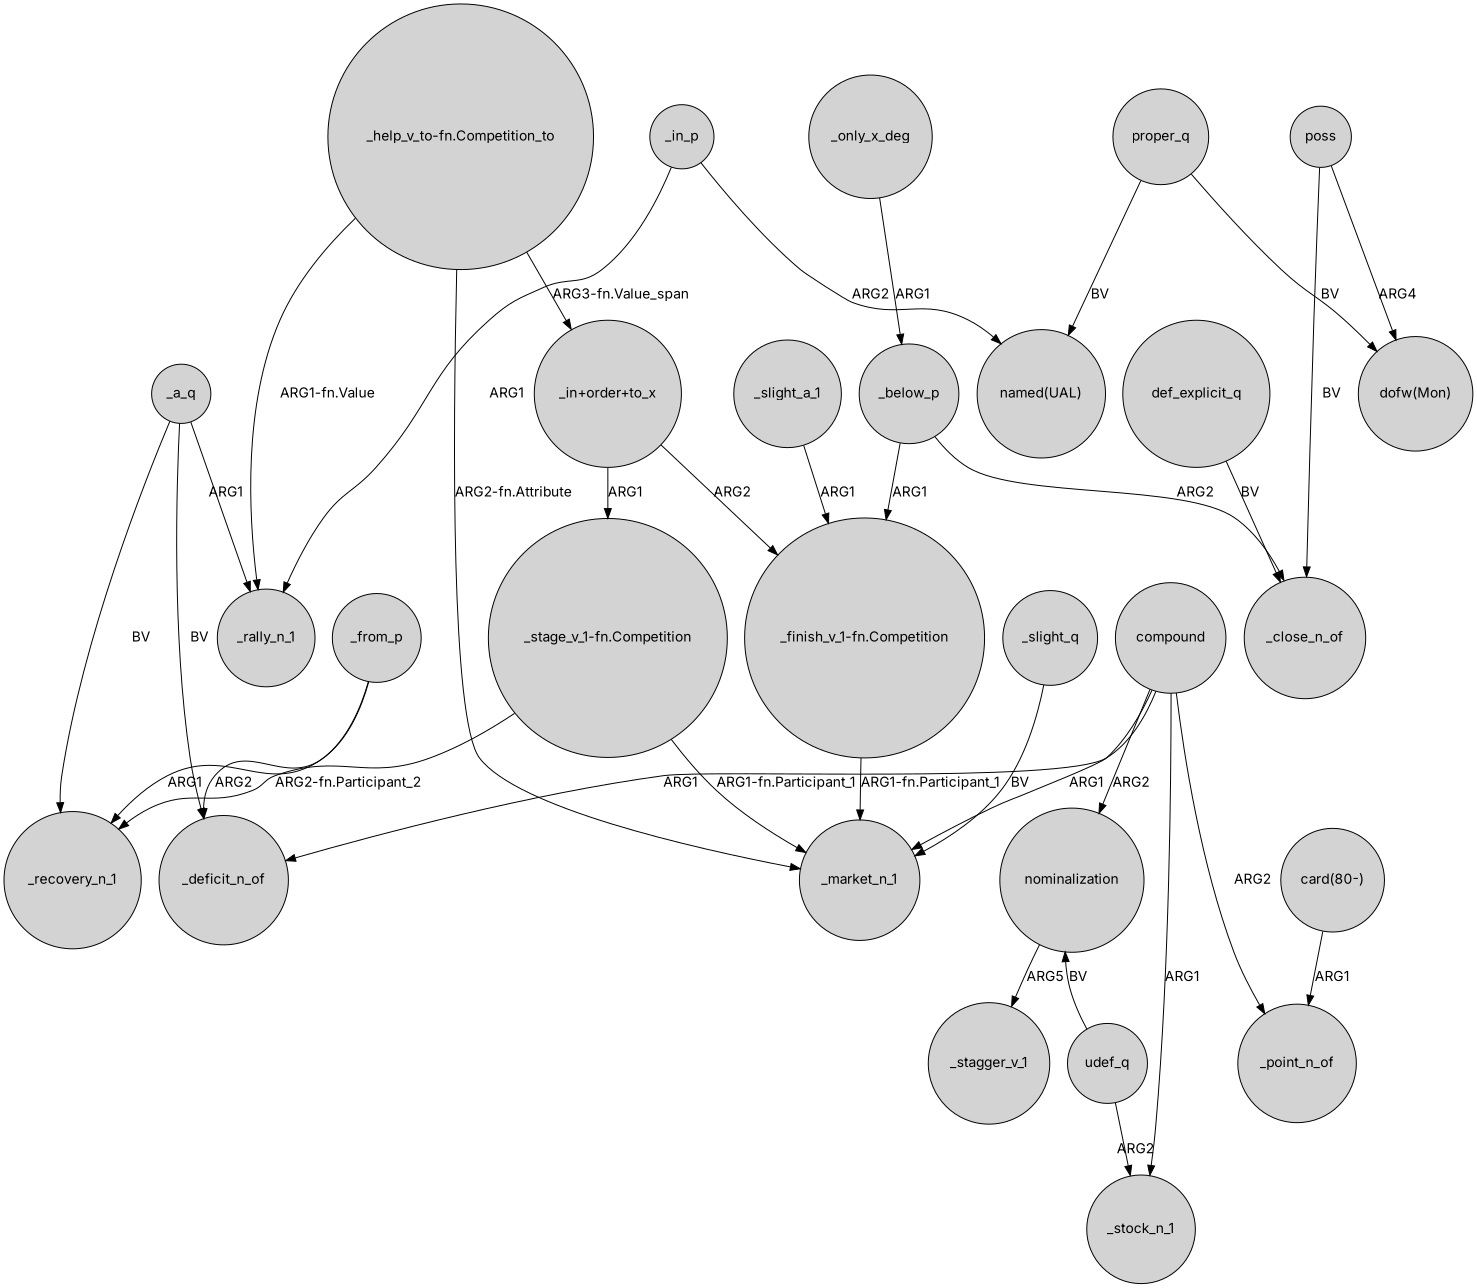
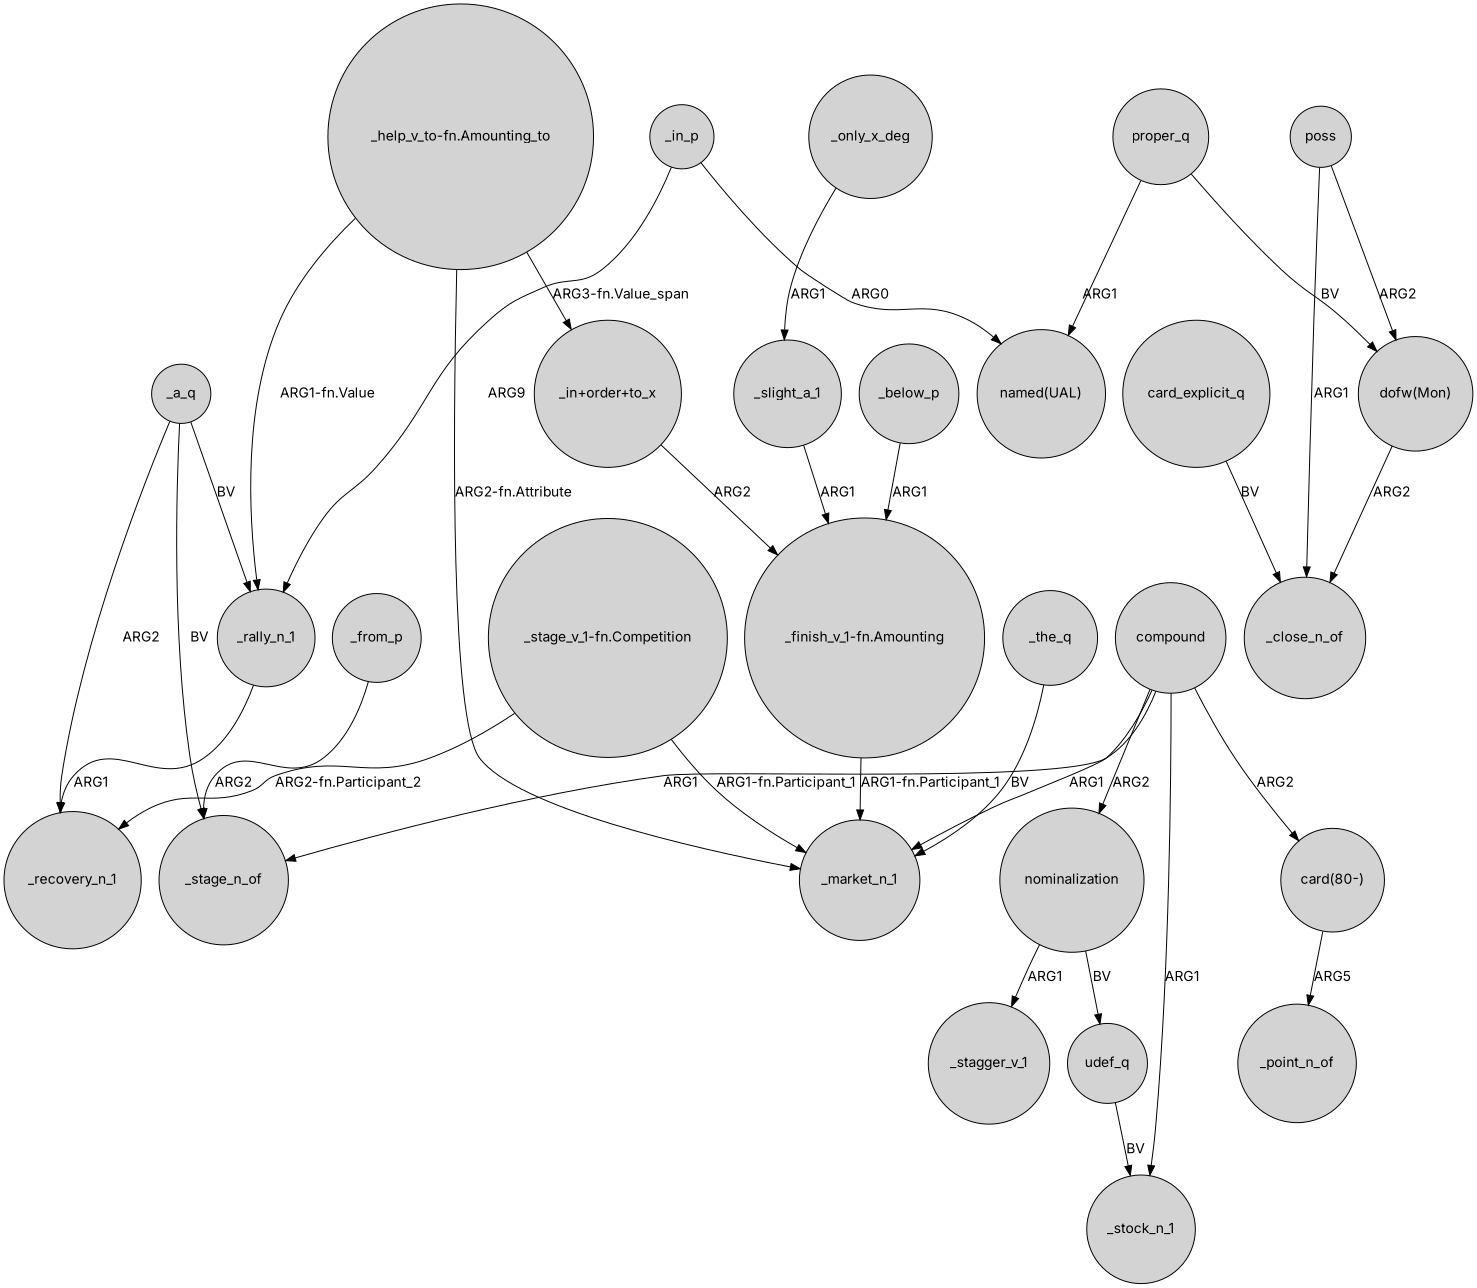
  digraph {
    fontname=Inter
    node [fontname=Inter shape=circle style=filled]
    edge [fontname=Inter]
    _from_p
    _recovery_n_1
-   _deficit_n_of
+   _deficit_n_of [label=_stage_n_of]
    _a_q
    _rally_n_1
    poss
    "dofw(Mon)"
    _close_n_of
-   "_help_v_to-fn.Amounting_to" [label="_help_v_to-fn.Competition_to"]
+   "_help_v_to-fn.Amounting_to"
    _market_n_1
    "_in+order+to_x"
    "_stage_v_1-fn.Competition"
-   "_finish_v_1-fn.Competition"
+   "_finish_v_1-fn.Competition" [label="_finish_v_1-fn.Amounting"]
    compound
    _point_n_of
    nominalization
    _stock_n_1
    _stagger_v_1
    _in_p
    "named(UAL)"
    udef_q
    "card(80-)"
    proper_q
-   _the_q [label=_slight_q]
+   _the_q
    _only_x_deg
    _slight_a_1
    _below_p
-   def_explicit_q
-   _from_p -> _recovery_n_1 [label=ARG1]
+   def_explicit_q [label=card_explicit_q]
+   _rally_n_1 -> _recovery_n_1 [label=ARG1]
    _from_p -> _deficit_n_of [label=ARG2]
-   _a_q -> _recovery_n_1 [label=BV]
+   _a_q -> _recovery_n_1 [label=ARG2]
    _a_q -> _deficit_n_of [label=BV]
-   _a_q -> _rally_n_1 [label=ARG1]
-   poss -> "dofw(Mon)" [label=ARG4]
-   poss -> _close_n_of [label=BV]
+   _a_q -> _rally_n_1 [label=BV]
+   poss -> "dofw(Mon)" [label=ARG2]
+   poss -> _close_n_of [label=ARG1]
    "_help_v_to-fn.Amounting_to" -> _rally_n_1 [label="ARG1-fn.Value"]
    "_help_v_to-fn.Amounting_to" -> _market_n_1 [label="ARG2-fn.Attribute"]
    "_help_v_to-fn.Amounting_to" -> "_in+order+to_x" [label="ARG3-fn.Value_span"]
-   "_in+order+to_x" -> "_stage_v_1-fn.Competition" [label=ARG1]
    "_in+order+to_x" -> "_finish_v_1-fn.Competition" [label=ARG2]
    "_stage_v_1-fn.Competition" -> _recovery_n_1 [label="ARG2-fn.Participant_2"]
    "_stage_v_1-fn.Competition" -> _market_n_1 [label="ARG1-fn.Participant_1"]
    "_finish_v_1-fn.Competition" -> _market_n_1 [label="ARG1-fn.Participant_1"]
    compound -> _deficit_n_of [label=ARG1]
    compound -> _market_n_1 [label=ARG1]
-   compound -> _point_n_of [label=ARG2]
+   compound -> "card(80-)" [label=ARG2]
    compound -> nominalization [label=ARG2]
    compound -> _stock_n_1 [label=ARG1]
-   nominalization -> _stagger_v_1 [label=ARG5]
-   _in_p -> _rally_n_1 [label=ARG1]
-   _in_p -> "named(UAL)" [label=ARG2]
-   udef_q -> nominalization [label=BV]
-   udef_q -> _stock_n_1 [label=ARG2]
-   "card(80-)" -> _point_n_of [label=ARG1]
+   nominalization -> _stagger_v_1 [label=ARG1]
+   _in_p -> _rally_n_1 [label=ARG9]
+   _in_p -> "named(UAL)" [label=ARG0]
+   nominalization -> udef_q [label=BV]
+   udef_q -> _stock_n_1 [label=BV]
+   "card(80-)" -> _point_n_of [label=ARG5]
    proper_q -> "dofw(Mon)" [label=BV]
-   proper_q -> "named(UAL)" [label=BV]
+   proper_q -> "named(UAL)" [label=ARG1]
    _the_q -> _market_n_1 [label=BV]
-   _only_x_deg -> _below_p [label=ARG1]
+   _only_x_deg -> _slight_a_1 [label=ARG1]
    _slight_a_1 -> "_finish_v_1-fn.Competition" [label=ARG1]
-   _below_p -> _close_n_of [label=ARG2]
+   "dofw(Mon)" -> _close_n_of [label=ARG2]
    _below_p -> "_finish_v_1-fn.Competition" [label=ARG1]
    def_explicit_q -> _close_n_of [label=BV]
  }
